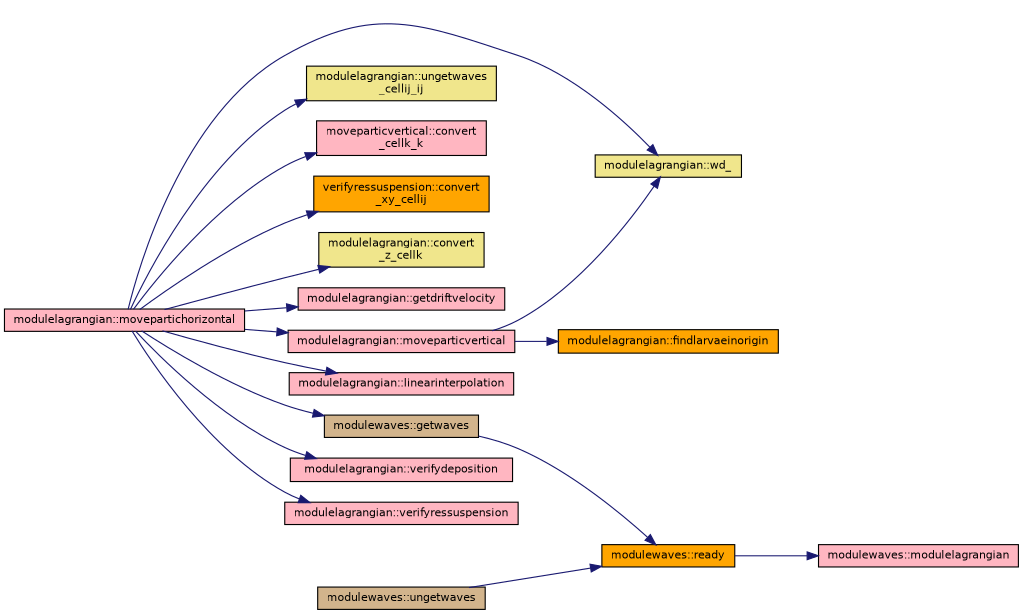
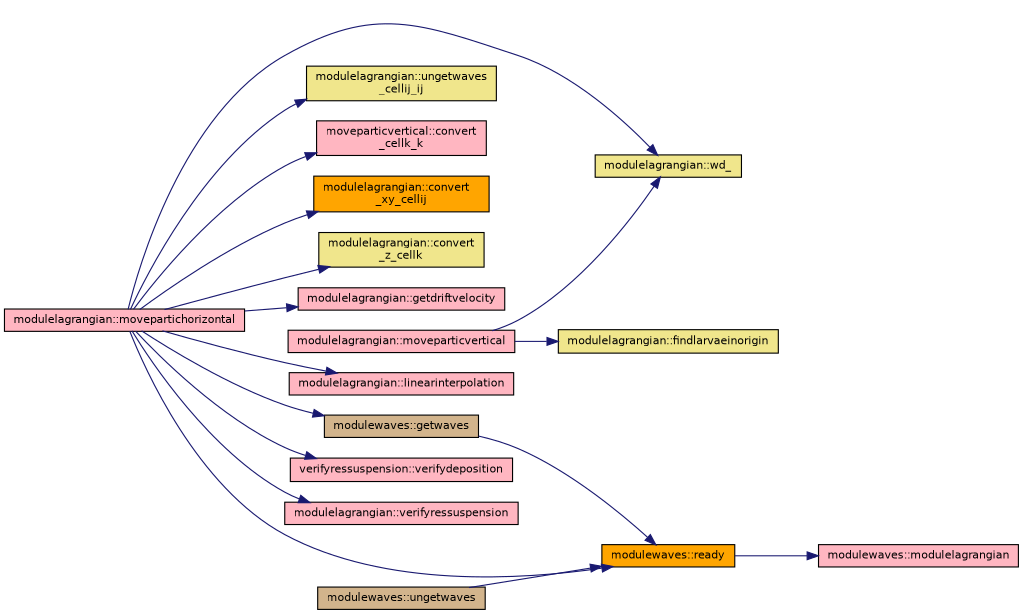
  digraph {
    rankdir=LR
    node [color=black fillcolor=lightpink fontname=Helvetica fontsize=10 shape=record style=filled]
    edge [color=midnightblue fontname=Helvetica fontsize=10 labelfontname=Helvetica labelfontsize=10 style=solid]
    n1 [fontcolor=black height=0.2 label="modulelagrangian::movepartichorizontal" width=0.4]
    n2 [fillcolor=khaki height=0.2 label="modulelagrangian::ungetwaves\l_cellij_ij" width=0.4]
    n3 [height=0.2 label="moveparticvertical::convert\l_cellk_k" width=0.4]
-   n4 [fillcolor=orange height=0.2 label="verifyressuspension::convert\l_xy_cellij" width=0.4]
+   n4 [fillcolor=orange height=0.2 label="modulelagrangian::convert\l_xy_cellij" width=0.4]
    n5 [fillcolor=khaki height=0.2 label="modulelagrangian::convert\l_z_cellk" width=0.4]
    n6 [height=0.2 label="modulelagrangian::getdriftvelocity" width=0.4]
    n7 [fillcolor=tan height=0.2 label="modulewaves::getwaves" width=0.4]
    n8 [height=0.2 label="modulelagrangian::linearinterpolation" width=0.4]
    n9 [height=0.2 label="modulelagrangian::moveparticvertical" width=0.4]
-   n10 [height=0.2 label="modulelagrangian::verifydeposition" width=0.4]
+   n10 [height=0.2 label="verifyressuspension::verifydeposition" width=0.4]
    n11 [height=0.2 label="modulelagrangian::verifyressuspension" width=0.4]
    n12 [fillcolor=khaki height=0.2 label="modulelagrangian::wd_" width=0.4]
    n13 [fillcolor=orange height=0.2 label="modulewaves::ready" width=0.4]
-   n14 [fillcolor=orange height=0.2 label="modulelagrangian::findlarvaeinorigin" width=0.4]
+   n14 [fillcolor=khaki height=0.2 label="modulelagrangian::findlarvaeinorigin" width=0.4]
    n15 [fillcolor=tan height=0.2 label="modulewaves::ungetwaves" width=0.4]
    n16 [height=0.2 label="modulewaves::modulelagrangian" width=0.4]
    n1 -> n2
    n1 -> n3
    n1 -> n4
    n1 -> n5
    n1 -> n6
    n1 -> n7
    n1 -> n8
-   n1 -> n9
+   n1 -> n13
    n1 -> n10
    n1 -> n11
    n1 -> n12
    n7 -> n13
    n9 -> n12
    n9 -> n14
    n13 -> n16
    n15 -> n13
  }
